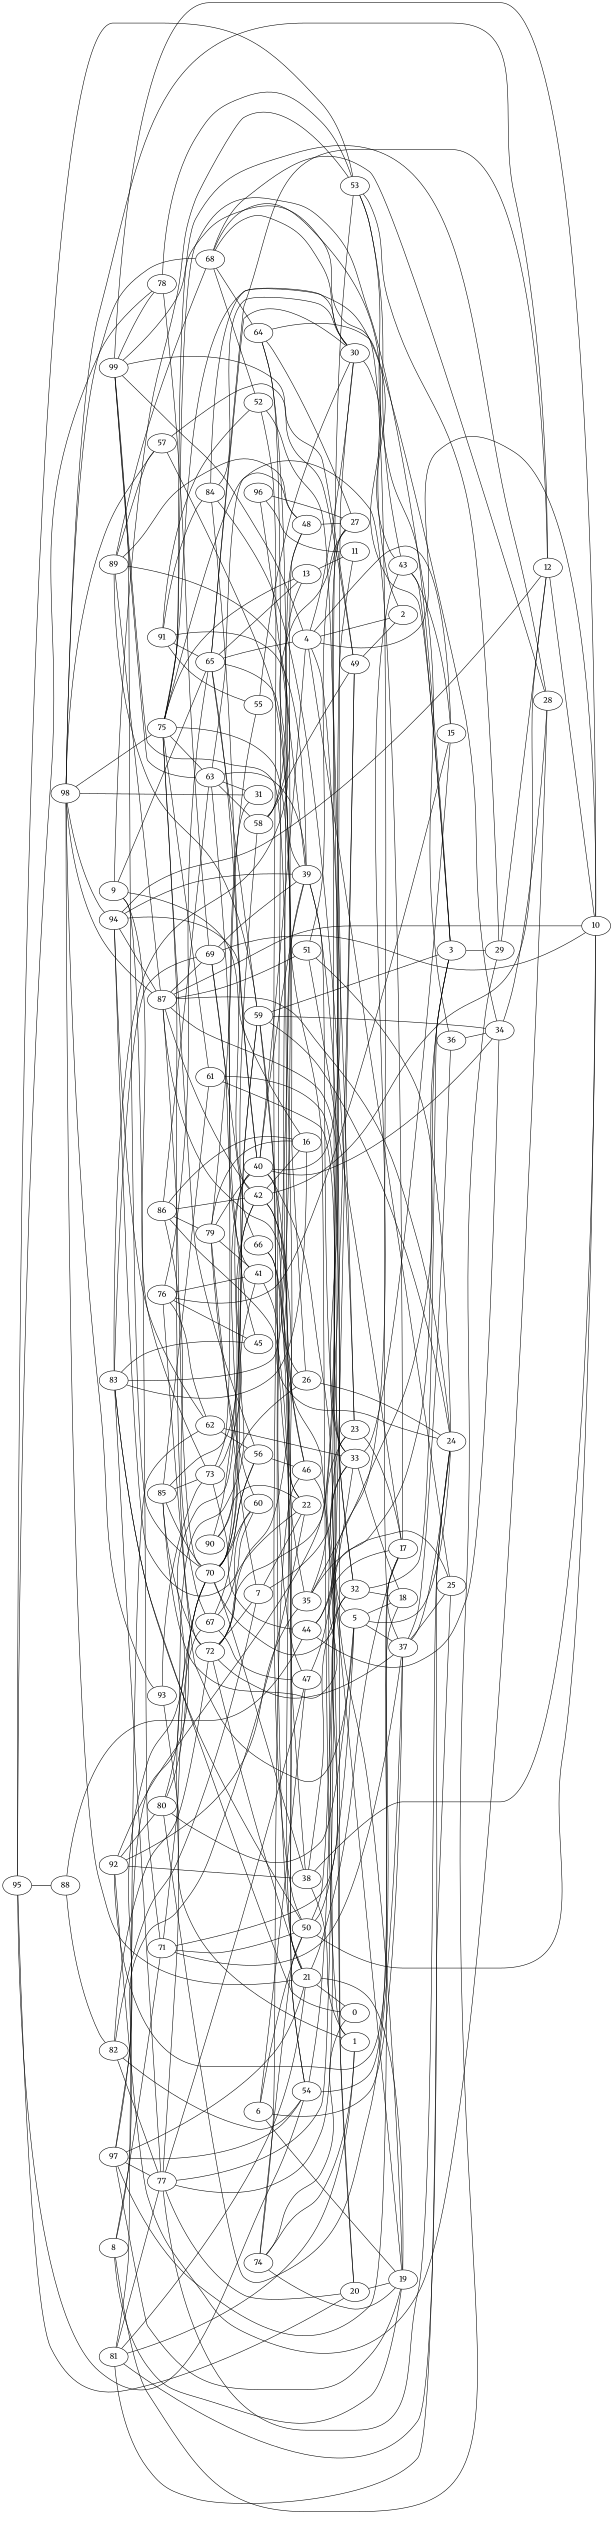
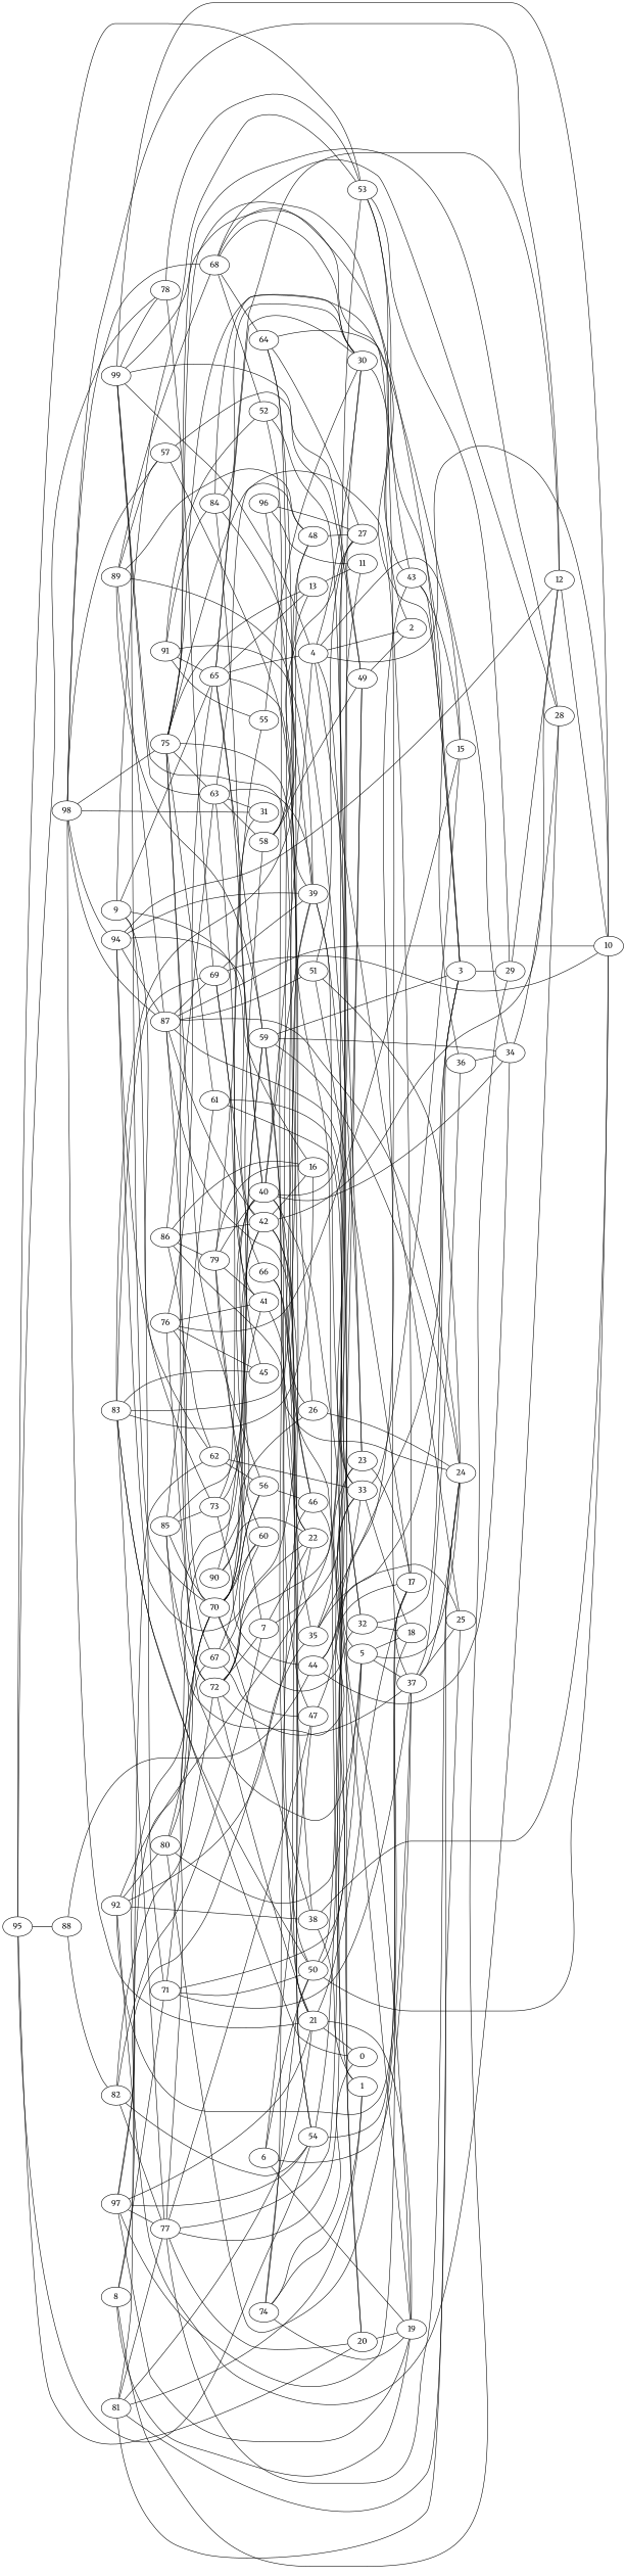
  digraph {
    fontname=Merriweather
    rankdir=LR
    node [fontname=Merriweather]
    edge [color=black dir=none fontname=Merriweather]
    56
    46
    20
    79
    40
    60
    55
    41
    7
    16
    39
    27
    19
    21
    34
    4
    30
    24
    22
    33
    91
    84
    65
    52
    32
    43
    23
    1
    59
    13
    12
    63
    45
    31
    17
    58
    49
    48
    53
    36
    29
    3
    15
    57
    47
    2
-   93
    73
    44
    42
    51
    78
    69
    10
    66
    5
    18
    37
    25
    62
    97
    77
    54
    70
    50
    0
    26
    28
    76
    74
    11
    99
    38
    85
    61
    72
    75
    90
    98
    68
    94
    87
    64
    35
    82
    89
    96
    80
    6
    71
    67
    92
    86
    95
    88
    81
    83
    8
    9
    subgraph sub_1 {
      56
      46
      20
      79
      40
      60
      55
      41
      7
      16
      39
      27
      19
      21
      34
      4
      30
      24
      22
      33
      91
      84
      65
      52
      32
      43
      23
      1
      59
      13
      12
      63
      45
      31
      17
      58
      49
      48
      53
      36
      29
      3
      15
      57
      47
      2
-     93
      73
      44
      42
      51
      78
      69
      10
      66
      5
      18
      37
      25
      62
      97
      77
      54
      70
      50
      0
      26
      28
      76
      74
      11
      99
      38
      85
      61
      72
      75
      90
      98
      68
      94
      87
      64
      35
      82
      89
      96
      80
      6
      71
      67
      92
      86
      95
      88
      81
      83
      8
      9
    }
    56 -> 46
    46 -> 20
    20 -> 19
    79 -> 40
    79 -> 60
    79 -> 55
    79 -> 41
    79 -> 7
    79 -> 16
    40 -> 39
    40 -> 27
    40 -> 19
    40 -> 21
    40 -> 34
    40 -> 4
    55 -> 30
    41 -> 24
    7 -> 22
    7 -> 33
    39 -> 33
    39 -> 32
    21 -> 19
    21 -> 17
    21 -> 0
    34 -> 28
    4 -> 30
    4 -> 23
    4 -> 15
    4 -> 2
    4 -> 10
    4 -> 25
    30 -> 3
    33 -> 15
    33 -> 18
    91 -> 55
    91 -> 39
    91 -> 84
    91 -> 65
    91 -> 52
    84 -> 40
    84 -> 30
    84 -> 43
    84 -> 23
    65 -> 40
    65 -> 4
    65 -> 30
    65 -> 1
    65 -> 59
    65 -> 13
    65 -> 12
    52 -> 20
    52 -> 22
    32 -> 3
    32 -> 18
    43 -> 3
    43 -> 15
    23 -> 17
    59 -> 46
    59 -> 34
    59 -> 24
    59 -> 3
    59 -> 50
    13 -> 11
    12 -> 10
    63 -> 39
    63 -> 45
    63 -> 31
    63 -> 17
    63 -> 58
    58 -> 13
    58 -> 49
    58 -> 48
    49 -> 2
    48 -> 27
    53 -> 43
    53 -> 36
    53 -> 29
    36 -> 34
    29 -> 12
    3 -> 29
    57 -> 49
    57 -> 47
    47 -> 33
-   93 -> 1
-   93 -> 73
    73 -> 31
    73 -> 44
    73 -> 42
    44 -> 34
    44 -> 33
    44 -> 43
    42 -> 16
    42 -> 19
    42 -> 12
    42 -> 26
    51 -> 27
    51 -> 24
    51 -> 17
    78 -> 53
    78 -> 69
    69 -> 41
    69 -> 39
    69 -> 10
    69 -> 66
    66 -> 54
    66 -> 38
    5 -> 24
    5 -> 18
    5 -> 37
    37 -> 24
    37 -> 36
    37 -> 25
    62 -> 56
    62 -> 33
    97 -> 19
    97 -> 21
    97 -> 22
    97 -> 59
    97 -> 17
    97 -> 77
    97 -> 54
    77 -> 20
    77 -> 30
    77 -> 24
    77 -> 23
    77 -> 47
    77 -> 70
    54 -> 53
    54 -> 18
    70 -> 56
    70 -> 40
    70 -> 60
    70 -> 59
    70 -> 3
    70 -> 42
    70 -> 38
    50 -> 49
    50 -> 10
    50 -> 5
    26 -> 24
    76 -> 41
    76 -> 65
    76 -> 45
    76 -> 15
    76 -> 5
    76 -> 62
    74 -> 46
    74 -> 19
    74 -> 1
    74 -> 50
    74 -> 0
    99 -> 4
    99 -> 22
    99 -> 63
    99 -> 49
    99 -> 78
    99 -> 10
    99 -> 37
    99 -> 70
-   38 -> 32
    38 -> 1
    38 -> 10
    85 -> 40
    85 -> 17
    85 -> 73
    85 -> 70
    85 -> 61
    85 -> 72
    61 -> 32
    61 -> 5
    72 -> 60
    72 -> 7
    72 -> 39
    72 -> 21
    72 -> 49
    72 -> 37
    75 -> 56
    75 -> 30
    75 -> 13
    75 -> 63
    75 -> 48
    75 -> 3
    75 -> 26
    75 -> 28
    75 -> 61
    75 -> 72
    90 -> 22
    90 -> 58
    90 -> 26
    98 -> 21
    98 -> 12
    98 -> 31
    98 -> 57
-   98 -> 93
    98 -> 75
    98 -> 68
    98 -> 94
    98 -> 87
    68 -> 30
    68 -> 52
    68 -> 2
    68 -> 28
    68 -> 64
    94 -> 60
    94 -> 16
    94 -> 39
    94 -> 12
    94 -> 62
    94 -> 87
    87 -> 24
    87 -> 33
    87 -> 42
    87 -> 51
    87 -> 69
    87 -> 10
    87 -> 70
    87 -> 35
    64 -> 46
    64 -> 27
    64 -> 21
    64 -> 34
    35 -> 23
    35 -> 3
    35 -> 25
    82 -> 7
    82 -> 77
    82 -> 54
    82 -> 72
    89 -> 39
    89 -> 59
    89 -> 48
    89 -> 57
    89 -> 68
    89 -> 87
    96 -> 39
    96 -> 27
    96 -> 11
    80 -> 41
    80 -> 5
    80 -> 37
    80 -> 70
    6 -> 19
    6 -> 47
    6 -> 37
    6 -> 50
    71 -> 32
    71 -> 37
    71 -> 50
    71 -> 67
    67 -> 56
    67 -> 22
    67 -> 47
    92 -> 17
    92 -> 28
    92 -> 11
    92 -> 38
    92 -> 35
    92 -> 80
    86 -> 79
    86 -> 16
    86 -> 63
    86 -> 42
    86 -> 54
    86 -> 67
    95 -> 20
    95 -> 53
    95 -> 78
    95 -> 54
    95 -> 88
    88 -> 44
    88 -> 82
    81 -> 21
    81 -> 24
    81 -> 1
    81 -> 25
    81 -> 62
    81 -> 77
    83 -> 16
    83 -> 27
    83 -> 45
    83 -> 48
    83 -> 69
    83 -> 77
    83 -> 50
    83 -> 0
    8 -> 19
    8 -> 29
    8 -> 70
    8 -> 71
    9 -> 65
    9 -> 53
    9 -> 73
    9 -> 42
    9 -> 71
  }
